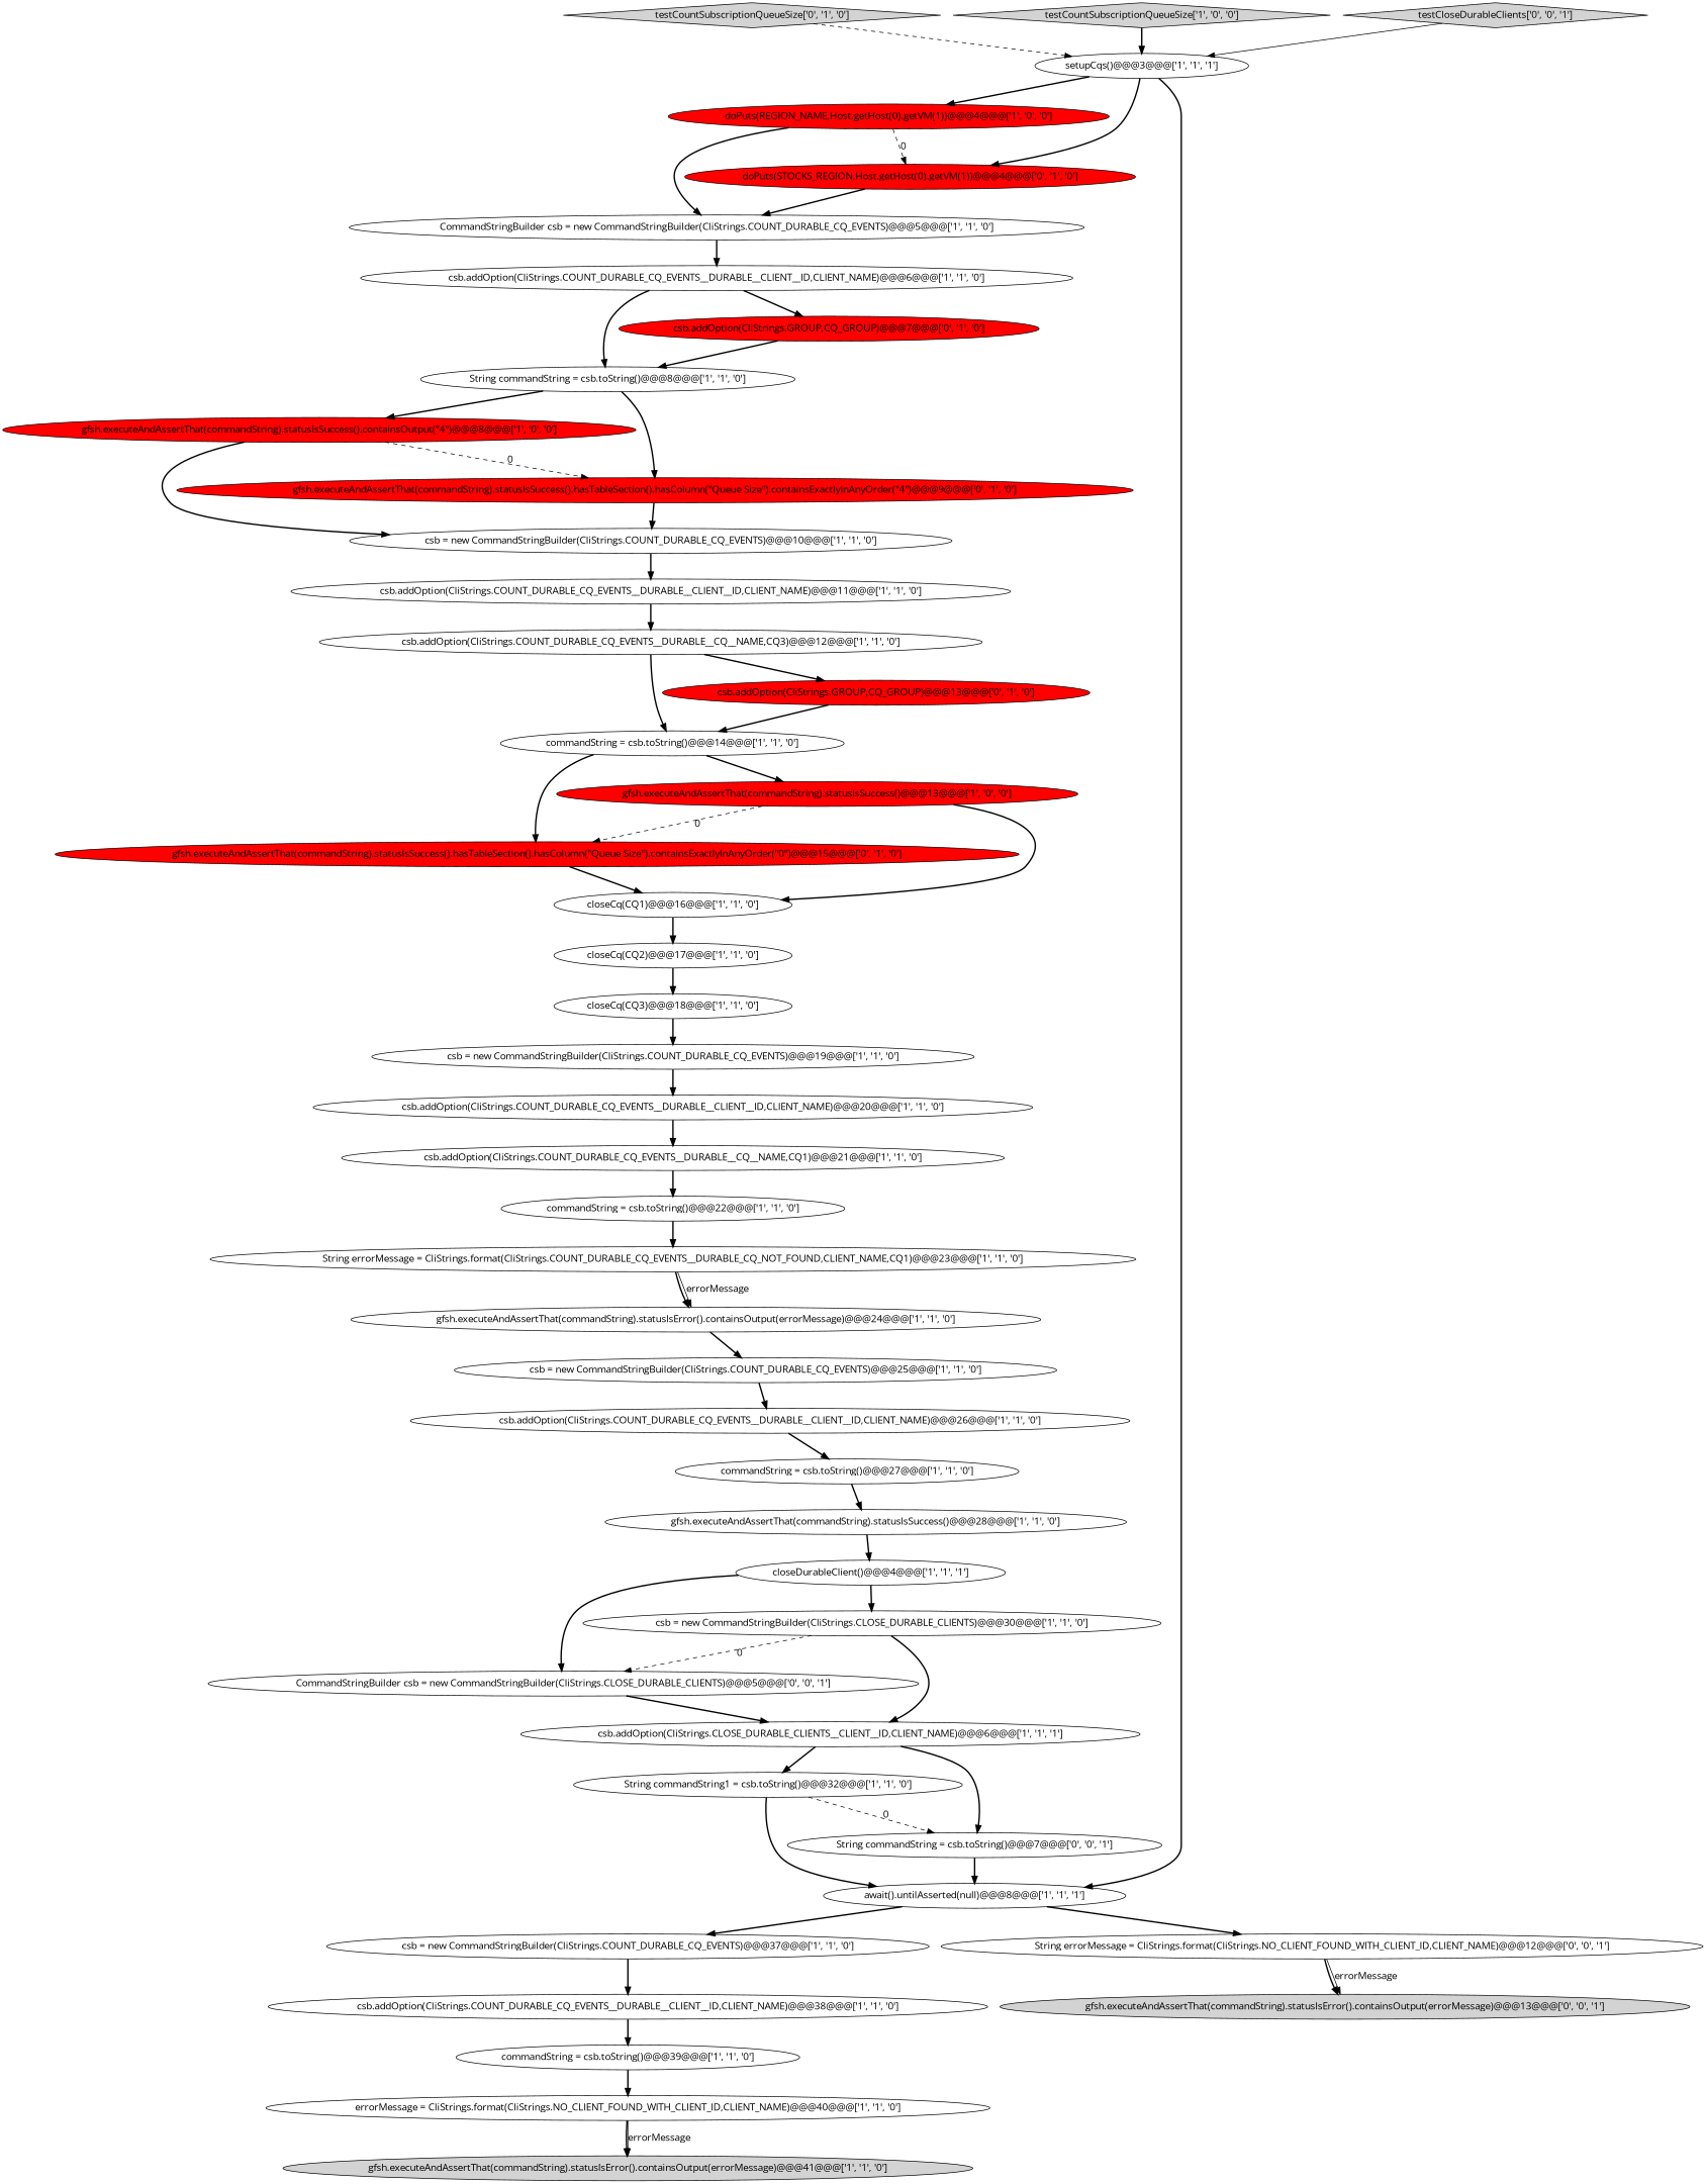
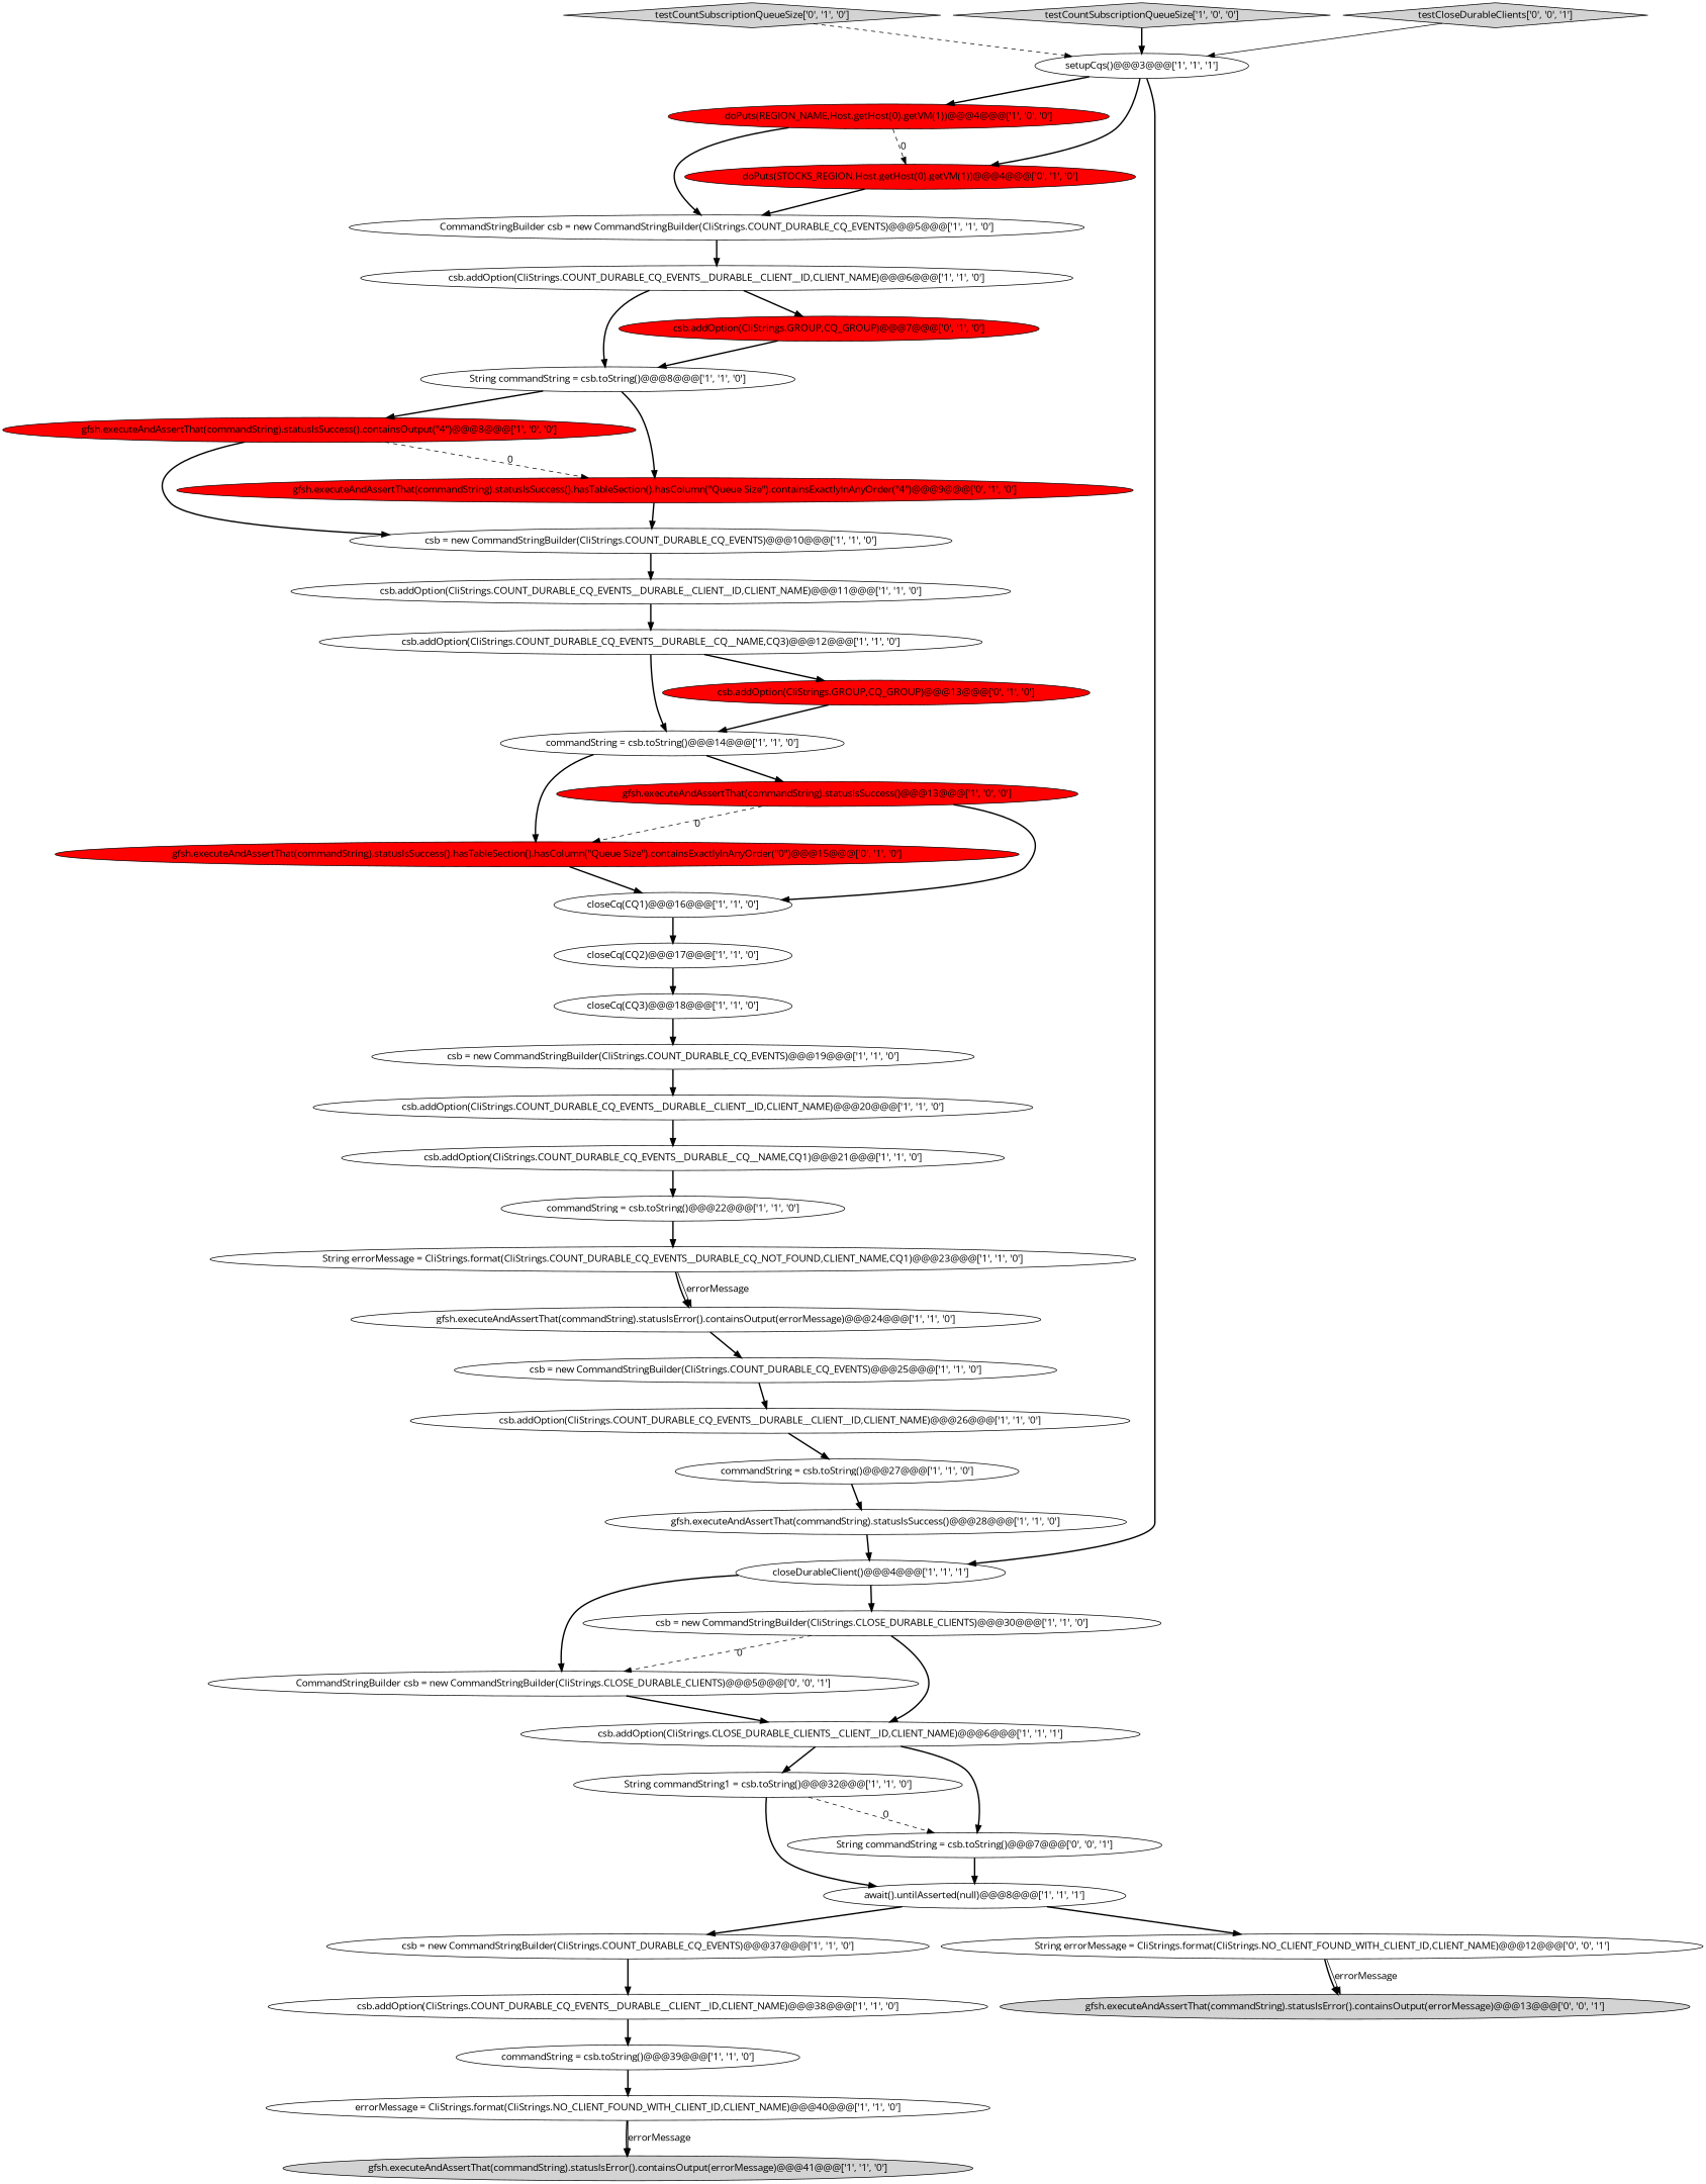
  digraph {
    fontname="Open Sans"
    node [fillcolor=white fontname="Open Sans" shape=ellipse style=filled]
    edge [fontname="Open Sans" style=bold]
    n1 [label="csb = new CommandStringBuilder(CliStrings.COUNT_DURABLE_CQ_EVENTS)@@@10@@@['1', '1', '0']"]
    n2 [label="csb.addOption(CliStrings.COUNT_DURABLE_CQ_EVENTS__DURABLE__CLIENT__ID,CLIENT_NAME)@@@11@@@['1', '1', '0']"]
    n3 [label="csb.addOption(CliStrings.COUNT_DURABLE_CQ_EVENTS__DURABLE__CQ__NAME,CQ3)@@@12@@@['1', '1', '0']"]
    n4 [label="setupCqs()@@@3@@@['1', '1', '1']"]
    n5 [fillcolor=red label="doPuts(REGION_NAME,Host.getHost(0).getVM(1))@@@4@@@['1', '0', '0']"]
    n6 [fillcolor=red label="doPuts(STOCKS_REGION,Host.getHost(0).getVM(1))@@@4@@@['0', '1', '0']"]
    n7 [label="closeDurableClient()@@@4@@@['1', '1', '1']"]
    n8 [label="CommandStringBuilder csb = new CommandStringBuilder(CliStrings.COUNT_DURABLE_CQ_EVENTS)@@@5@@@['1', '1', '0']"]
    n9 [label="csb = new CommandStringBuilder(CliStrings.CLOSE_DURABLE_CLIENTS)@@@30@@@['1', '1', '0']"]
    n10 [label="CommandStringBuilder csb = new CommandStringBuilder(CliStrings.CLOSE_DURABLE_CLIENTS)@@@5@@@['0', '0', '1']"]
    n11 [label="csb = new CommandStringBuilder(CliStrings.COUNT_DURABLE_CQ_EVENTS)@@@19@@@['1', '1', '0']"]
    n12 [label="csb.addOption(CliStrings.COUNT_DURABLE_CQ_EVENTS__DURABLE__CLIENT__ID,CLIENT_NAME)@@@20@@@['1', '1', '0']"]
    n13 [label="csb.addOption(CliStrings.COUNT_DURABLE_CQ_EVENTS__DURABLE__CQ__NAME,CQ1)@@@21@@@['1', '1', '0']"]
    n14 [label="String commandString = csb.toString()@@@8@@@['1', '1', '0']"]
    n15 [fillcolor=red label="gfsh.executeAndAssertThat(commandString).statusIsSuccess().containsOutput(\"4\")@@@8@@@['1', '0', '0']"]
    n16 [fillcolor=red label="gfsh.executeAndAssertThat(commandString).statusIsSuccess().hasTableSection().hasColumn(\"Queue Size\").containsExactlyInAnyOrder(\"4\")@@@9@@@['0', '1', '0']"]
    n17 [label="csb.addOption(CliStrings.COUNT_DURABLE_CQ_EVENTS__DURABLE__CLIENT__ID,CLIENT_NAME)@@@6@@@['1', '1', '0']"]
    n18 [label="csb.addOption(CliStrings.COUNT_DURABLE_CQ_EVENTS__DURABLE__CLIENT__ID,CLIENT_NAME)@@@38@@@['1', '1', '0']"]
    n19 [label="commandString = csb.toString()@@@39@@@['1', '1', '0']"]
    n20 [label="errorMessage = CliStrings.format(CliStrings.NO_CLIENT_FOUND_WITH_CLIENT_ID,CLIENT_NAME)@@@40@@@['1', '1', '0']"]
    n21 [label="closeCq(CQ2)@@@17@@@['1', '1', '0']"]
    n22 [label="closeCq(CQ3)@@@18@@@['1', '1', '0']"]
    n23 [label="csb = new CommandStringBuilder(CliStrings.COUNT_DURABLE_CQ_EVENTS)@@@25@@@['1', '1', '0']"]
    n24 [label="csb.addOption(CliStrings.COUNT_DURABLE_CQ_EVENTS__DURABLE__CLIENT__ID,CLIENT_NAME)@@@26@@@['1', '1', '0']"]
    n25 [label="commandString = csb.toString()@@@27@@@['1', '1', '0']"]
    n26 [label="commandString = csb.toString()@@@22@@@['1', '1', '0']"]
    n27 [fillcolor=lightgray label="gfsh.executeAndAssertThat(commandString).statusIsError().containsOutput(errorMessage)@@@41@@@['1', '1', '0']"]
    n28 [label="gfsh.executeAndAssertThat(commandString).statusIsSuccess()@@@28@@@['1', '1', '0']"]
    n29 [fillcolor=red label="gfsh.executeAndAssertThat(commandString).statusIsSuccess().hasTableSection().hasColumn(\"Queue Size\").containsExactlyInAnyOrder(\"0\")@@@15@@@['0', '1', '0']"]
    n30 [label="closeCq(CQ1)@@@16@@@['1', '1', '0']"]
    n31 [label="gfsh.executeAndAssertThat(commandString).statusIsError().containsOutput(errorMessage)@@@24@@@['1', '1', '0']"]
    n32 [label="String errorMessage = CliStrings.format(CliStrings.COUNT_DURABLE_CQ_EVENTS__DURABLE_CQ_NOT_FOUND,CLIENT_NAME,CQ1)@@@23@@@['1', '1', '0']"]
    n33 [fillcolor=red label="csb.addOption(CliStrings.GROUP,CQ_GROUP)@@@7@@@['0', '1', '0']"]
    n34 [fillcolor=red label="gfsh.executeAndAssertThat(commandString).statusIsSuccess()@@@13@@@['1', '0', '0']"]
    n35 [label="csb.addOption(CliStrings.CLOSE_DURABLE_CLIENTS__CLIENT__ID,CLIENT_NAME)@@@6@@@['1', '1', '1']"]
    n36 [label="String commandString = csb.toString()@@@7@@@['0', '0', '1']"]
    n37 [label="String commandString1 = csb.toString()@@@32@@@['1', '1', '0']"]
    n38 [fillcolor=lightgray label="testCountSubscriptionQueueSize['0', '1', '0']" shape=diamond]
    n39 [label="commandString = csb.toString()@@@14@@@['1', '1', '0']"]
    n40 [fillcolor=red label="csb.addOption(CliStrings.GROUP,CQ_GROUP)@@@13@@@['0', '1', '0']"]
    n41 [label="await().untilAsserted(null)@@@8@@@['1', '1', '1']"]
    n42 [label="csb = new CommandStringBuilder(CliStrings.COUNT_DURABLE_CQ_EVENTS)@@@37@@@['1', '1', '0']"]
    n43 [label="String errorMessage = CliStrings.format(CliStrings.NO_CLIENT_FOUND_WITH_CLIENT_ID,CLIENT_NAME)@@@12@@@['0', '0', '1']"]
    n44 [fillcolor=lightgray label="gfsh.executeAndAssertThat(commandString).statusIsError().containsOutput(errorMessage)@@@13@@@['0', '0', '1']"]
    n45 [fillcolor=lightgray label="testCountSubscriptionQueueSize['1', '0', '0']" shape=diamond]
    n46 [fillcolor=lightgray label="testCloseDurableClients['0', '0', '1']" shape=diamond]
    n1 -> n2
    n2 -> n3
    n3 -> n39
    n3 -> n40
    n4 -> n5
    n4 -> n6
-   n4 -> n41
+   n4 -> n7
    n5 -> n6 [label=0 style=dashed]
    n5 -> n8
    n6 -> n8
    n7 -> n9
    n7 -> n10
    n8 -> n17
    n9 -> n10 [label=0 style=dashed]
    n9 -> n35
    n10 -> n35
    n11 -> n12
    n12 -> n13
    n13 -> n26
    n14 -> n15
    n14 -> n16
    n15 -> n1
    n15 -> n16 [label=0 style=dashed]
    n16 -> n1
    n17 -> n14
    n17 -> n33
    n18 -> n19
    n19 -> n20
    n20 -> n27
    n20 -> n27 [label=errorMessage style=solid]
    n21 -> n22
    n22 -> n11
    n23 -> n24
    n24 -> n25
    n25 -> n28
    n26 -> n32
    n28 -> n7
    n29 -> n30
    n30 -> n21
    n31 -> n23
    n32 -> n31
    n32 -> n31 [label=errorMessage style=solid]
    n33 -> n14
    n34 -> n29 [label=0 style=dashed]
    n34 -> n30
    n35 -> n36
    n35 -> n37
    n36 -> n41
    n37 -> n36 [label=0 style=dashed]
    n37 -> n41
    n38 -> n4 [style=dashed]
    n39 -> n29
    n39 -> n34
    n40 -> n39
    n41 -> n42
    n41 -> n43
    n42 -> n18
    n43 -> n44 [label=errorMessage style=solid]
    n43 -> n44
    n45 -> n4
    n46 -> n4 [style=solid]
  }
